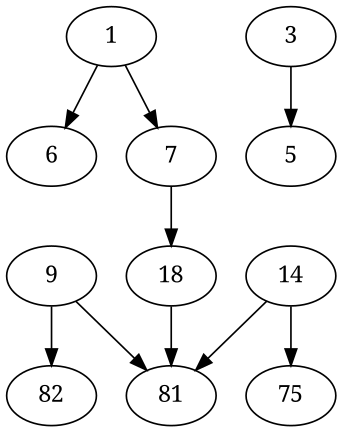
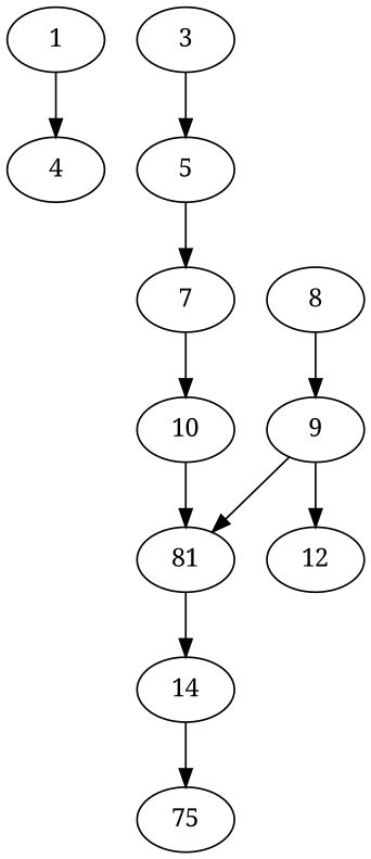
  digraph {
    fontname="Noto Serif"
    node [alpha=0.11 fontname="Noto Serif"]
    edge [fontname="Noto Serif"]
    1 [alpha=0.09 expect_size=29687808]
-   4 [alpha=0.12 expect_size=17594368 label=6]
+   4 [alpha=0.12 expect_size=17594368]
    3 [alpha=0.00 expect_size=16556032]
    5 [alpha=0.16 expect_size=13368320]
    7 [expect_size=40038400]
-   10 [alpha=0.06 expect_size=14503936 label=18]
+   10 [alpha=0.06 expect_size=14503936]
+   8 [alpha=0.10 expect_size=14666752]
    9 [expect_size=14842880]
    n9 [expect_size=37646336 label=81]
-   12 [alpha=0.17 expect_size=11366400 label=82]
+   12 [alpha=0.17 expect_size=11366400]
    14 [alpha=0.10 expect_size=48643072]
    n12 [alpha=0.17 expect_size=29649920 label=75]
    1 -> 4
    3 -> 5
-   1 -> 7
+   5 -> 7
    7 -> 10
    10 -> n9
+   8 -> 9
    9 -> n9
    9 -> 12
-   14 -> n9
+   n9 -> 14
    14 -> n12
  }
